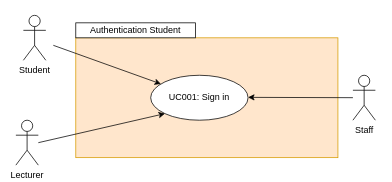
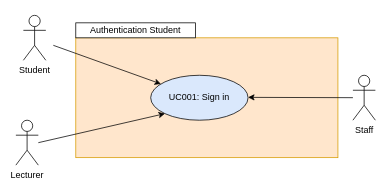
  <mxCell id="0" />
  <mxCell id="1" parent="0" />
  <mxCell id="2" value="" style="rounded=0;whiteSpace=wrap;html=1;fillColor=#ffe6cc;strokeColor=#d79b00;" vertex="1" parent="1"><mxGeometry x="100" y="50" width="350" height="160" as="geometry" /></mxCell>
  <mxCell id="3" value="Student" style="shape=umlActor;verticalLabelPosition=bottom;verticalAlign=top;html=1;outlineConnect=0;" vertex="1" parent="1"><mxGeometry x="30" y="20" width="30" height="60" as="geometry" /></mxCell>
  <mxCell id="4" value="Lecturer" style="shape=umlActor;verticalLabelPosition=bottom;verticalAlign=top;html=1;outlineConnect=0;" vertex="1" parent="1"><mxGeometry x="20" y="160" width="30" height="60" as="geometry" /></mxCell>
  <mxCell id="5" value="Staff" style="shape=umlActor;verticalLabelPosition=bottom;verticalAlign=top;html=1;outlineConnect=0;" vertex="1" parent="1"><mxGeometry x="470" y="100" width="30" height="60" as="geometry" /></mxCell>
- <mxCell id="6" value="UC001: Sign in" style="ellipse;whiteSpace=wrap;html=1;align=center;newEdgeStyle={&quot;edgeStyle&quot;:&quot;entityRelationEdgeStyle&quot;,&quot;startArrow&quot;:&quot;none&quot;,&quot;endArrow&quot;:&quot;none&quot;,&quot;segment&quot;:10,&quot;curved&quot;:1,&quot;sourcePerimeterSpacing&quot;:0,&quot;targetPerimeterSpacing&quot;:0};treeFolding=1;treeMoving=1;" vertex="1" parent="1"><mxGeometry x="200" y="100" width="130" height="60" as="geometry" /></mxCell>
+ <mxCell id="6" value="UC001: Sign in" style="ellipse;whiteSpace=wrap;html=1;align=center;newEdgeStyle={&quot;edgeStyle&quot;:&quot;entityRelationEdgeStyle&quot;,&quot;startArrow&quot;:&quot;none&quot;,&quot;endArrow&quot;:&quot;none&quot;,&quot;segment&quot;:10,&quot;curved&quot;:1,&quot;sourcePerimeterSpacing&quot;:0,&quot;targetPerimeterSpacing&quot;:0};treeFolding=1;treeMoving=1;fillColor=#dae8fc;" vertex="1" parent="1"><mxGeometry x="200" y="100" width="130" height="60" as="geometry" /></mxCell>
  <mxCell id="7" value="" style="endArrow=classic;html=1;" edge="1" parent="1" target="6"><mxGeometry width="50" height="50" relative="1" as="geometry"><mxPoint x="70" y="60" as="sourcePoint" /><mxPoint x="120" y="10" as="targetPoint" /></mxGeometry></mxCell>
  <mxCell id="8" value="" style="endArrow=classic;html=1;entryX=0;entryY=1;entryDx=0;entryDy=0;" edge="1" parent="1" target="6"><mxGeometry width="50" height="50" relative="1" as="geometry"><mxPoint x="50" y="190" as="sourcePoint" /><mxPoint x="193.692" y="241.582" as="targetPoint" /></mxGeometry></mxCell>
  <mxCell id="9" value="" style="endArrow=classic;html=1;" edge="1" parent="1"><mxGeometry width="50" height="50" relative="1" as="geometry"><mxPoint x="470" y="129.92" as="sourcePoint" /><mxPoint x="330.002" y="129.502" as="targetPoint" /></mxGeometry></mxCell>
  <mxCell id="10" value="" style="rounded=0;whiteSpace=wrap;html=1;" vertex="1" parent="1"><mxGeometry x="100" y="30" width="160" height="20" as="geometry" /></mxCell>
  <mxCell id="11" value="Authentication Student" style="text;html=1;strokeColor=none;fillColor=none;align=center;verticalAlign=middle;whiteSpace=wrap;rounded=0;" vertex="1" parent="1"><mxGeometry x="95" y="25" width="170" height="30" as="geometry" /></mxCell>
